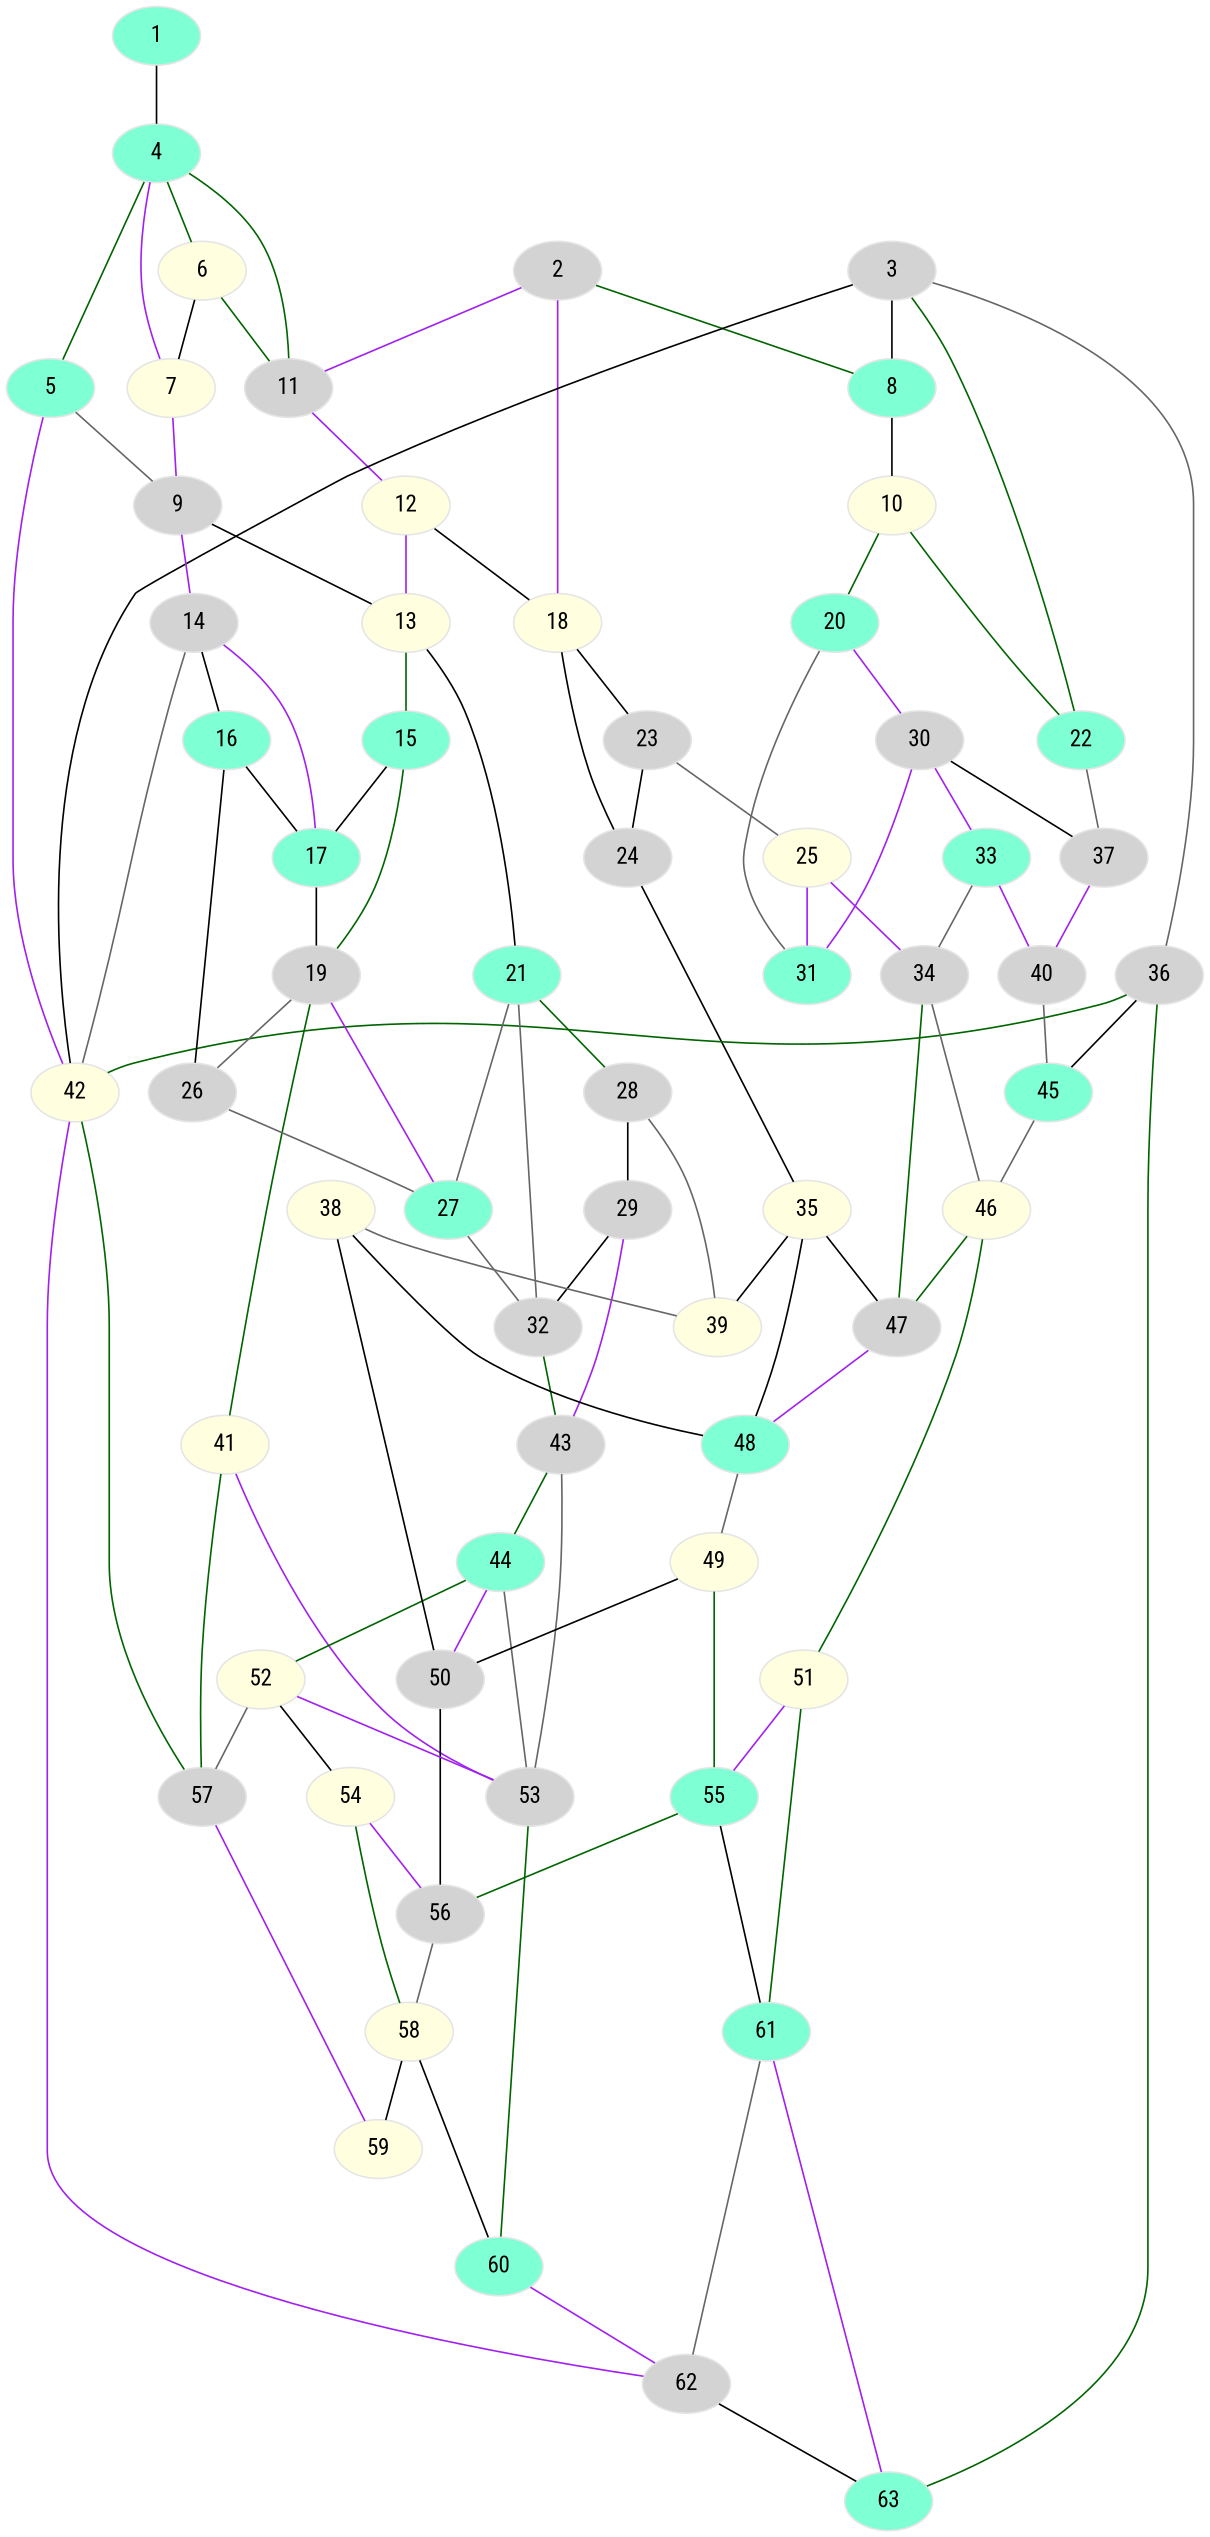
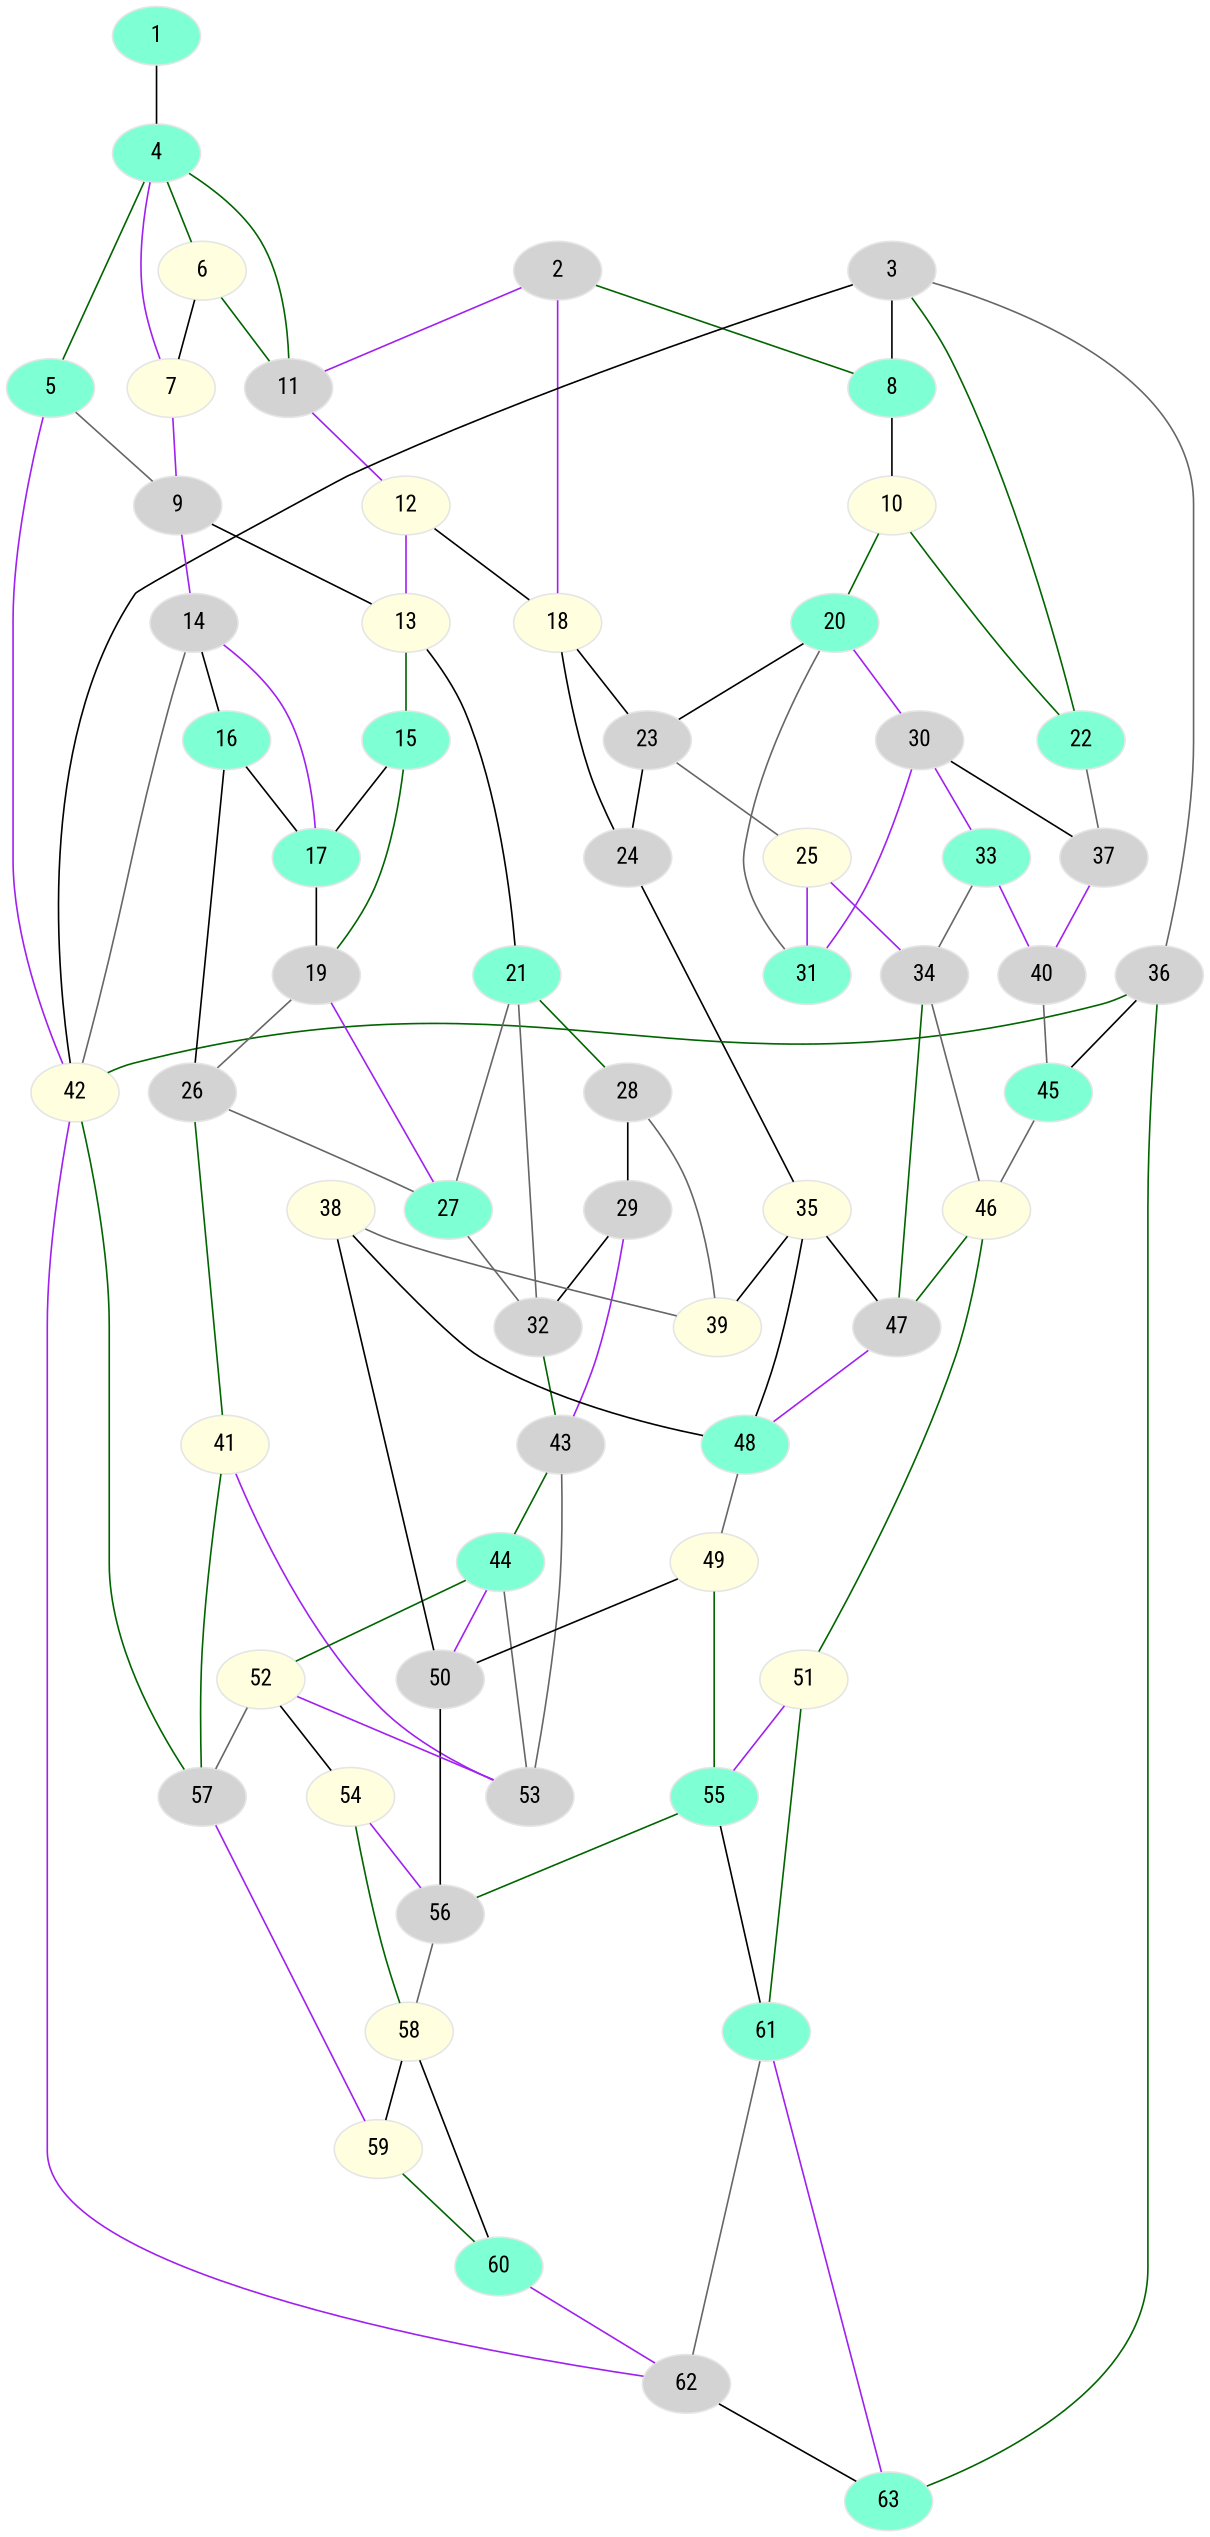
  graph {
    fontname="Roboto Condensed"
    node [color=gray90 fillcolor=lightgrey fontname="Roboto Condensed" style=filled]
    edge [color=black fontname="Roboto Condensed" weight=1.0]
    1 [fillcolor=aquamarine]
    4 [fillcolor=aquamarine]
    11
    5 [fillcolor=aquamarine]
    6 [fillcolor=lightyellow]
    7 [fillcolor=lightyellow]
    8 [fillcolor=aquamarine]
    2
    18 [fillcolor=lightyellow]
    10 [fillcolor=lightyellow]
    12 [fillcolor=lightyellow]
    23
    24
    3
    22 [fillcolor=aquamarine]
    36
    42 [fillcolor=lightyellow]
    37
    45 [fillcolor=aquamarine]
    63 [fillcolor=aquamarine]
    57
    62
    9
    13 [fillcolor=lightyellow]
    14
    20 [fillcolor=aquamarine]
    15 [fillcolor=aquamarine]
    21 [fillcolor=aquamarine]
    16 [fillcolor=aquamarine]
    17 [fillcolor=aquamarine]
    30
    31 [fillcolor=aquamarine]
    19
    27 [fillcolor=aquamarine]
    28
    32
    26
    41 [fillcolor=lightyellow]
    25 [fillcolor=lightyellow]
    35 [fillcolor=lightyellow]
    33 [fillcolor=aquamarine]
    29
    39 [fillcolor=lightyellow]
    43
    40
    34
    47
    48 [fillcolor=aquamarine]
    46 [fillcolor=lightyellow]
    53
    44 [fillcolor=aquamarine]
    51 [fillcolor=lightyellow]
    49 [fillcolor=lightyellow]
    38 [fillcolor=lightyellow]
    50
    56
    59 [fillcolor=lightyellow]
    52 [fillcolor=lightyellow]
    54 [fillcolor=lightyellow]
    55 [fillcolor=aquamarine]
    61 [fillcolor=aquamarine]
    58 [fillcolor=lightyellow]
    60 [fillcolor=aquamarine]
    1 -- 4 [weight=2.0]
    4 -- 11 [color=darkgreen]
    4 -- 5 [color=darkgreen]
    4 -- 6 [color=darkgreen]
    4 -- 7 [color=purple]
    11 -- 12 [color=purple]
    5 -- 42 [color=purple]
    5 -- 9 [color=gray40]
    6 -- 11 [color=darkgreen]
    6 -- 7
    7 -- 9 [color=purple]
    8 -- 10
    2 -- 11 [color=purple]
    2 -- 8 [color=darkgreen]
    2 -- 18 [color=purple]
    18 -- 23
    18 -- 24
    10 -- 22 [color=darkgreen]
    10 -- 20 [color=darkgreen]
    12 -- 18
    12 -- 13 [color=purple]
    23 -- 24
    23 -- 25 [color=gray40]
    24 -- 35
    3 -- 8 [weight=2.0]
    3 -- 22 [color=darkgreen]
    3 -- 36 [color=gray40]
    3 -- 42
    22 -- 37 [color=gray40 weight=2.0]
    36 -- 42 [color=darkgreen]
    36 -- 45
    36 -- 63 [color=darkgreen weight=2.0]
    42 -- 57 [color=darkgreen]
    42 -- 62 [color=purple]
    37 -- 40 [color=purple]
    45 -- 46 [color=gray40]
    57 -- 59 [color=purple]
    62 -- 63
    9 -- 13
    9 -- 14 [color=purple]
    13 -- 15 [color=darkgreen]
    13 -- 21
    14 -- 42 [color=gray40]
    14 -- 16
    14 -- 17 [color=purple]
+   20 -- 23
    20 -- 30 [color=purple]
    20 -- 31 [color=gray40]
    15 -- 17
    15 -- 19 [color=darkgreen]
    21 -- 27 [color=gray40]
    21 -- 28 [color=darkgreen]
    21 -- 32 [color=gray40]
    16 -- 17
    16 -- 26
    17 -- 19
    30 -- 37
    30 -- 31 [color=purple]
    30 -- 33 [color=purple]
    19 -- 27 [color=purple]
    19 -- 26 [color=gray40]
    27 -- 32 [color=gray40]
    28 -- 29
    28 -- 39 [color=gray40 weight=2.0]
    32 -- 43 [color=darkgreen]
    26 -- 27 [color=gray40]
-   19 -- 41 [color=darkgreen]
+   26 -- 41 [color=darkgreen]
    41 -- 57 [color=darkgreen]
    41 -- 53 [color=purple]
    25 -- 31 [color=purple weight=2.0]
    25 -- 34 [color=purple]
    35 -- 39
    35 -- 47
    35 -- 48
    33 -- 40 [color=purple]
    33 -- 34 [color=gray40]
    29 -- 32
    29 -- 43 [color=purple]
    43 -- 53 [color=gray40]
    43 -- 44 [color=darkgreen]
    40 -- 45 [color=gray40 weight=2.0]
    34 -- 47 [color=darkgreen]
    34 -- 46 [color=gray40]
    47 -- 48 [color=purple]
    48 -- 49 [color=gray40]
    46 -- 47 [color=darkgreen]
    46 -- 51 [color=darkgreen]
    44 -- 53 [color=gray40]
    44 -- 50 [color=purple]
    44 -- 52 [color=darkgreen]
    51 -- 55 [color=purple]
    51 -- 61 [color=darkgreen]
    49 -- 50
    49 -- 55 [color=darkgreen]
    38 -- 39 [color=gray40]
    38 -- 48
    38 -- 50
    50 -- 56
    56 -- 58 [color=gray40]
-   53 -- 60 [color=darkgreen weight=2.0]
+   59 -- 60 [color=darkgreen weight=2.0]
    52 -- 57 [color=gray40]
    52 -- 53 [color=purple]
    52 -- 54
    54 -- 56 [color=purple]
    54 -- 58 [color=darkgreen]
    55 -- 56 [color=darkgreen]
    55 -- 61
    61 -- 63 [color=purple]
    61 -- 62 [color=gray40]
    58 -- 59
    58 -- 60
    60 -- 62 [color=purple]
  }
